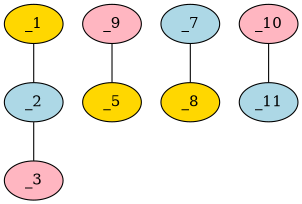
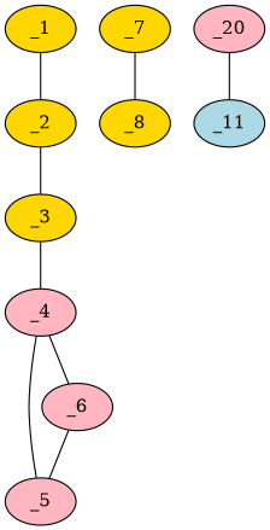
  graph {
    node [charge=0 chem=1 fillcolor=gold style=filled symbol="C  " x=4.5981 y=0.75]
    edge [valence=1]
    _1 [chem=2 symbol="O  " x=2]
-   _2 [fillcolor=lightblue x=2.866 y=0.25]
-   _3 [fillcolor=lightpink x=3.7321]
-   _5 [y=-0.75]
-   _6 [fillcolor=lightpink x=5.4641 label=_9]
-   _7 [fillcolor=lightblue x=6.3301 y=0.25]
+   _2 [x=2.866 y=0.25]
+   _3 [x=3.7321]
+   _4 [fillcolor=lightpink y=0.25]
+   _5 [fillcolor=lightpink y=-0.75]
+   _6 [fillcolor=lightpink x=5.4641]
+   _7 [x=6.3301 y=0.25]
    _8 [chem=2 symbol="O  " x=6.3301 y=-0.75]
-   _10 [fillcolor=lightpink x=8.0622 y=0.25]
+   _10 [fillcolor=lightpink x=8.0622 y=0.25 label=_20]
    _11 [fillcolor=lightblue x=8.9282]
    _1 -- _2
    _2 -- _3
+   _3 -- _4
+   _4 -- _5
+   _4 -- _6
    _6 -- _5
    _7 -- _8 [valence=2]
    _10 -- _11
  }
